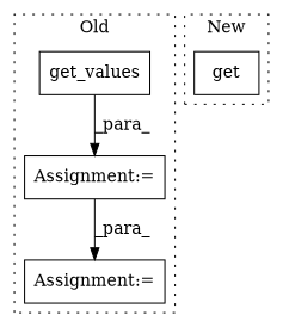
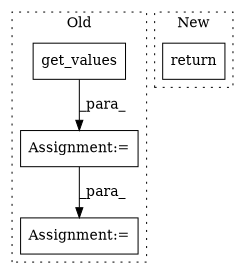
  digraph {
    node [a=7 l=1 shape=box]
    n1 [a=32 l="11,1" label=get_values s="4765,4785"]
    n2 [label="Assignment:=" s=5208]
    n3 [label="Assignment:=" s=4740]
-   n4 [a=41 l=7 label=get s=5393]
+   n4 [a=41 l=7 label=return s=5393]
    subgraph cluster_1 {
      label=Old
      style=dotted
      n1
      n2
      n3
    }
    subgraph cluster_2 {
      label=New
      style=dotted
      n4
    }
    n1 -> n3 [label=_para_]
    n3 -> n2 [label=_para_]
  }
